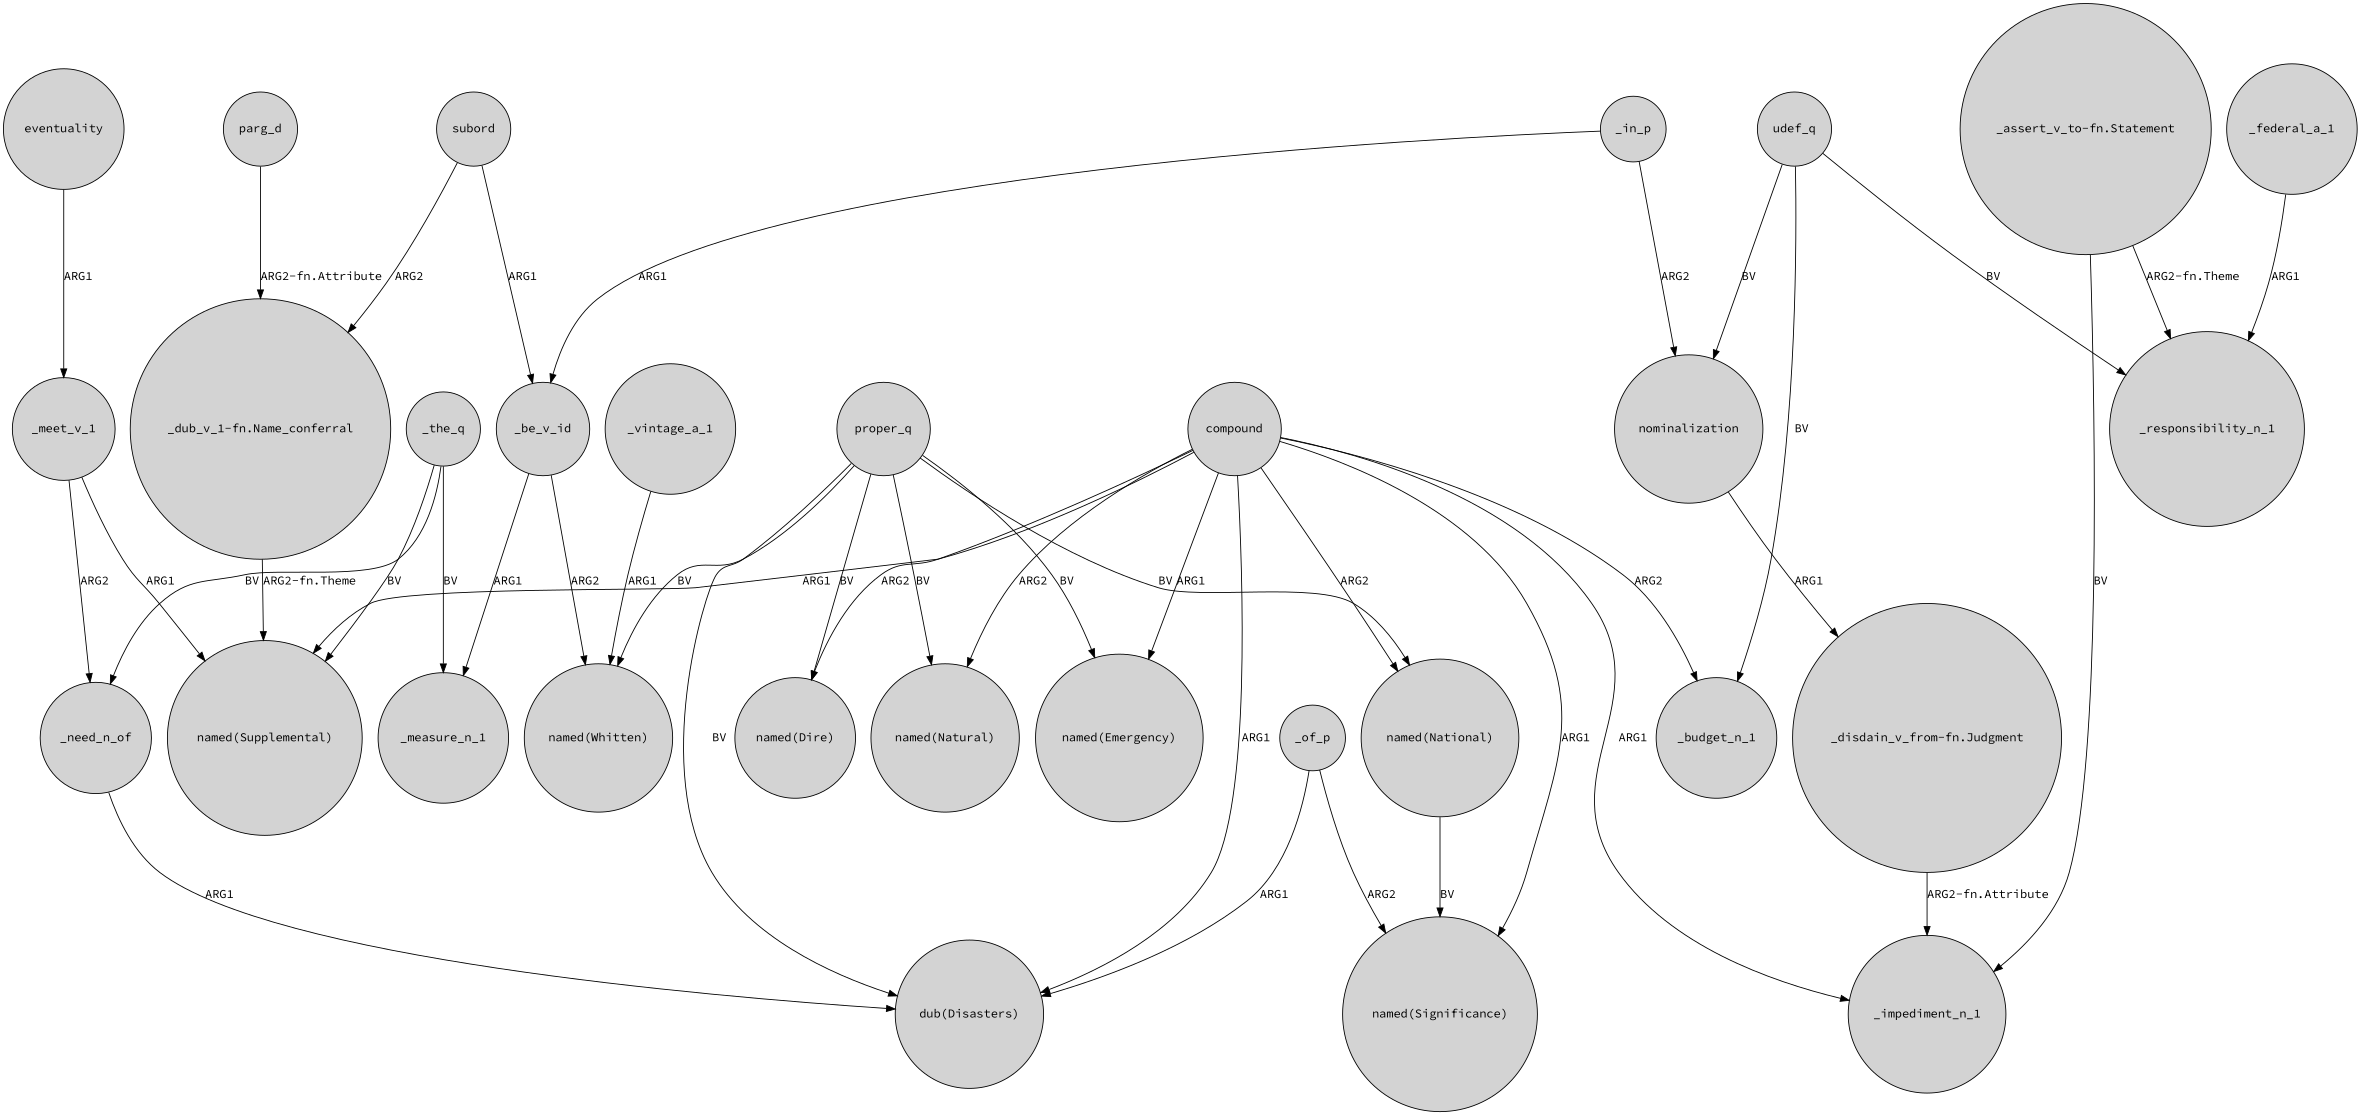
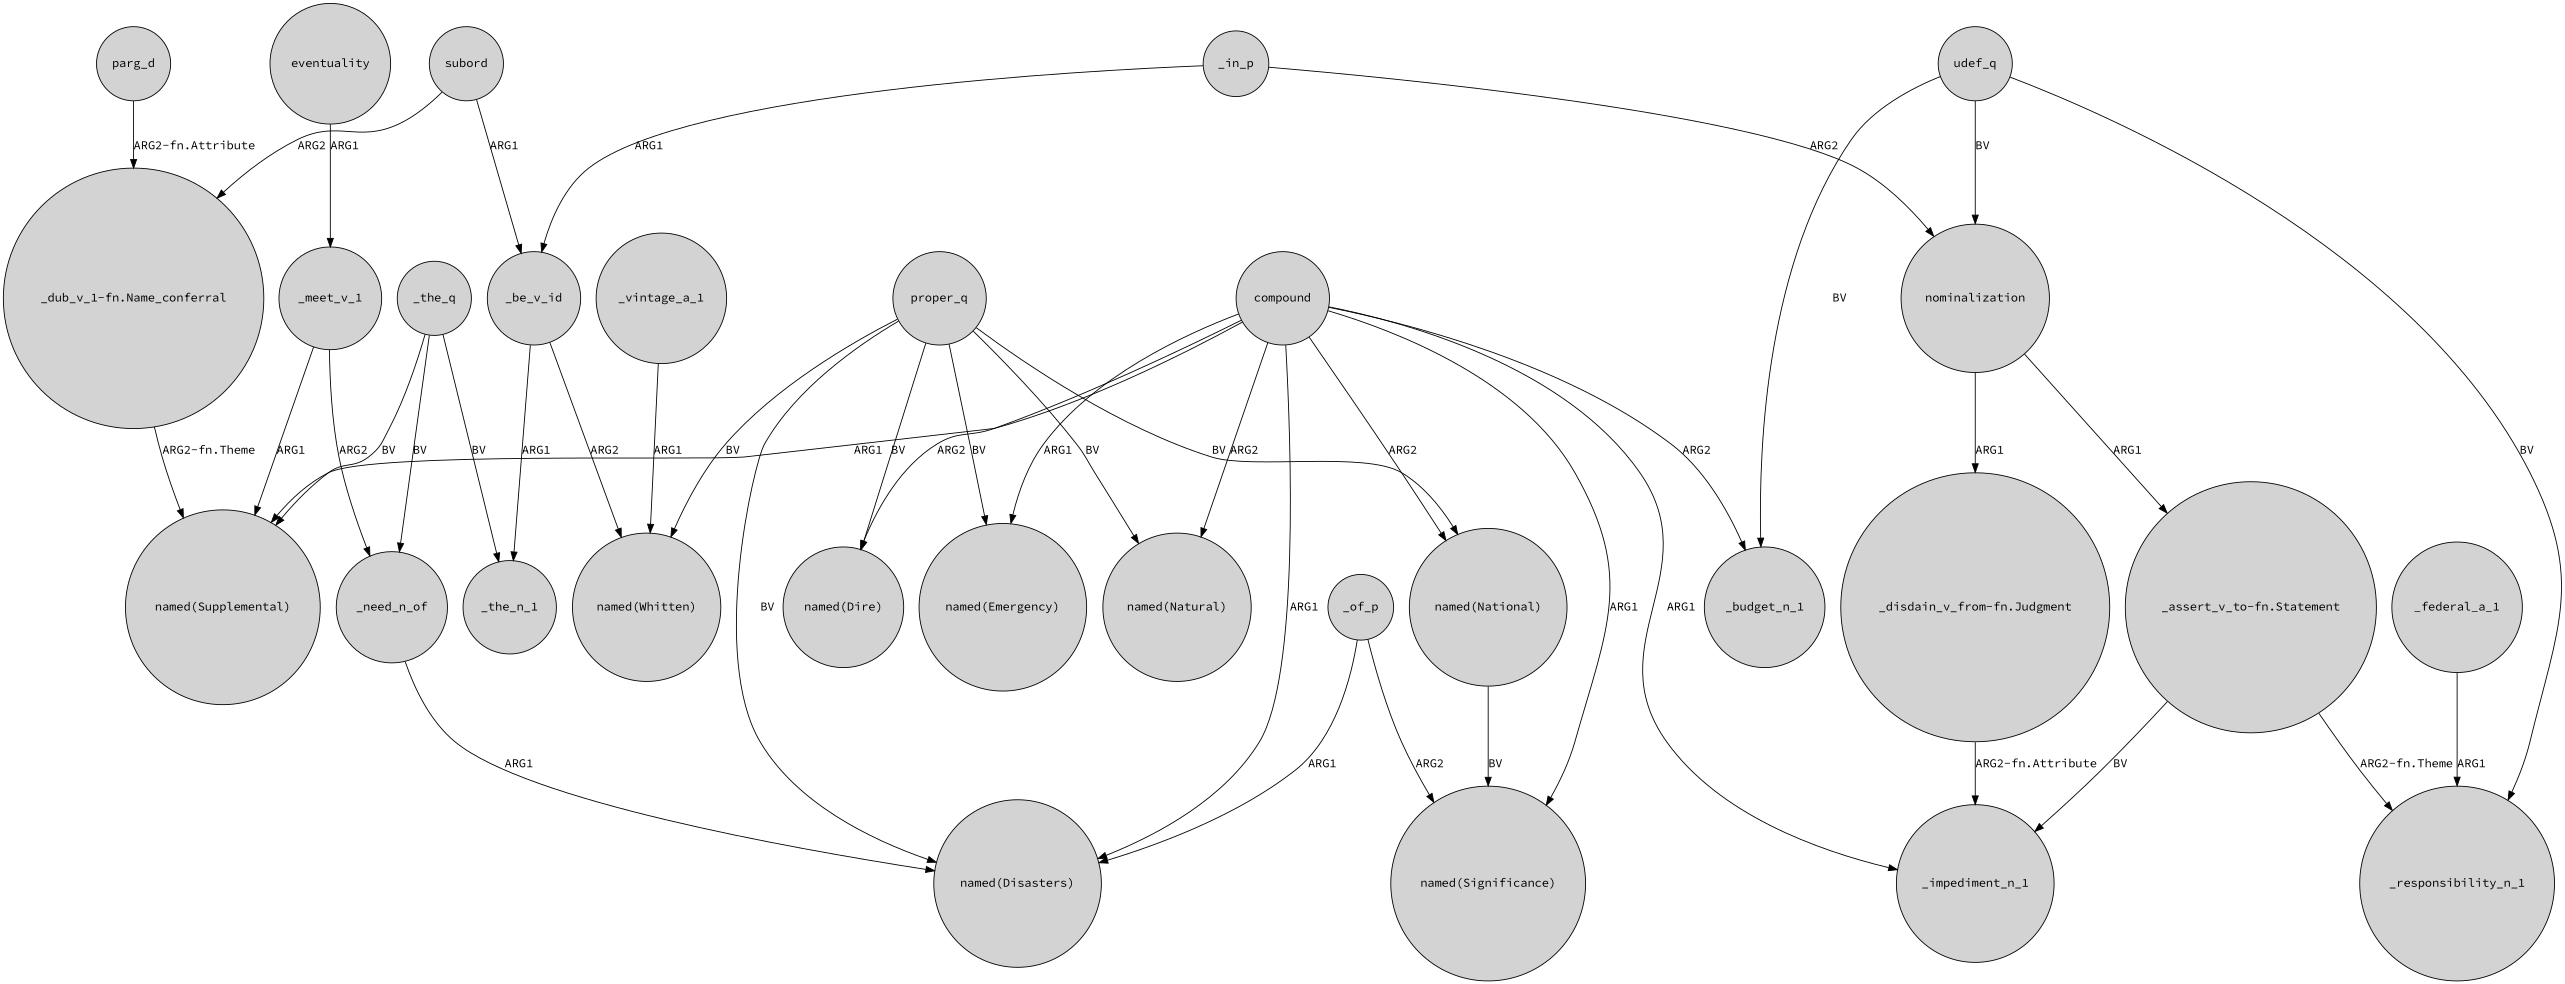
  digraph {
    fontname="Source Code Pro"
    node [fontname="Source Code Pro" shape=circle style=filled]
    edge [fontname="Source Code Pro"]
    _meet_v_1
    _need_n_of
    "named(Supplemental)"
-   "named(Disasters)" [label="dub(Disasters)"]
+   "named(Disasters)"
    udef_q
    _responsibility_n_1
    nominalization
    _budget_n_1
    "_disdain_v_from-fn.Judgment"
    "_assert_v_to-fn.Statement"
    _impediment_n_1
    proper_q
    "named(Dire)"
    "named(Whitten)"
    "named(Emergency)"
    "named(National)"
    "named(Natural)"
    "named(Significance)"
    _the_q
-   _measure_n_1
+   _measure_n_1 [label=_the_n_1]
    subord
    _be_v_id
    "_dub_v_1-fn.Name_conferral"
    _of_p
    compound
    _in_p
    parg_d
    _federal_a_1
    _vintage_a_1
    eventuality
    _meet_v_1 -> _need_n_of [label=ARG2]
    _meet_v_1 -> "named(Supplemental)" [label=ARG1]
    _need_n_of -> "named(Disasters)" [label=ARG1]
    udef_q -> _responsibility_n_1 [label=BV]
    udef_q -> nominalization [label=BV]
    udef_q -> _budget_n_1 [label=BV]
    nominalization -> "_disdain_v_from-fn.Judgment" [label=ARG1]
+   nominalization -> "_assert_v_to-fn.Statement" [label=ARG1]
    "_disdain_v_from-fn.Judgment" -> _impediment_n_1 [label="ARG2-fn.Attribute"]
    "_assert_v_to-fn.Statement" -> _responsibility_n_1 [label="ARG2-fn.Theme"]
    "_assert_v_to-fn.Statement" -> _impediment_n_1 [label=BV]
    proper_q -> "named(Disasters)" [label=BV]
    proper_q -> "named(Dire)" [label=BV]
    proper_q -> "named(Whitten)" [label=BV]
    proper_q -> "named(Emergency)" [label=BV]
    proper_q -> "named(National)" [label=BV]
    proper_q -> "named(Natural)" [label=BV]
    "named(National)" -> "named(Significance)" [label=BV]
    _the_q -> _need_n_of [label=BV]
    _the_q -> "named(Supplemental)" [label=BV]
    _the_q -> _measure_n_1 [label=BV]
    subord -> _be_v_id [label=ARG1]
    subord -> "_dub_v_1-fn.Name_conferral" [label=ARG2]
    _be_v_id -> "named(Whitten)" [label=ARG2]
    _be_v_id -> _measure_n_1 [label=ARG1]
    "_dub_v_1-fn.Name_conferral" -> "named(Supplemental)" [label="ARG2-fn.Theme"]
    _of_p -> "named(Disasters)" [label=ARG1]
    _of_p -> "named(Significance)" [label=ARG2]
    compound -> "named(Supplemental)" [label=ARG1]
    compound -> "named(Disasters)" [label=ARG1]
    compound -> _budget_n_1 [label=ARG2]
    compound -> _impediment_n_1 [label=ARG1]
    compound -> "named(Dire)" [label=ARG2]
    compound -> "named(Emergency)" [label=ARG1]
    compound -> "named(National)" [label=ARG2]
    compound -> "named(Natural)" [label=ARG2]
    compound -> "named(Significance)" [label=ARG1]
    _in_p -> nominalization [label=ARG2]
    _in_p -> _be_v_id [label=ARG1]
    parg_d -> "_dub_v_1-fn.Name_conferral" [label="ARG2-fn.Attribute"]
    _federal_a_1 -> _responsibility_n_1 [label=ARG1]
    _vintage_a_1 -> "named(Whitten)" [label=ARG1]
    eventuality -> _meet_v_1 [label=ARG1]
  }
